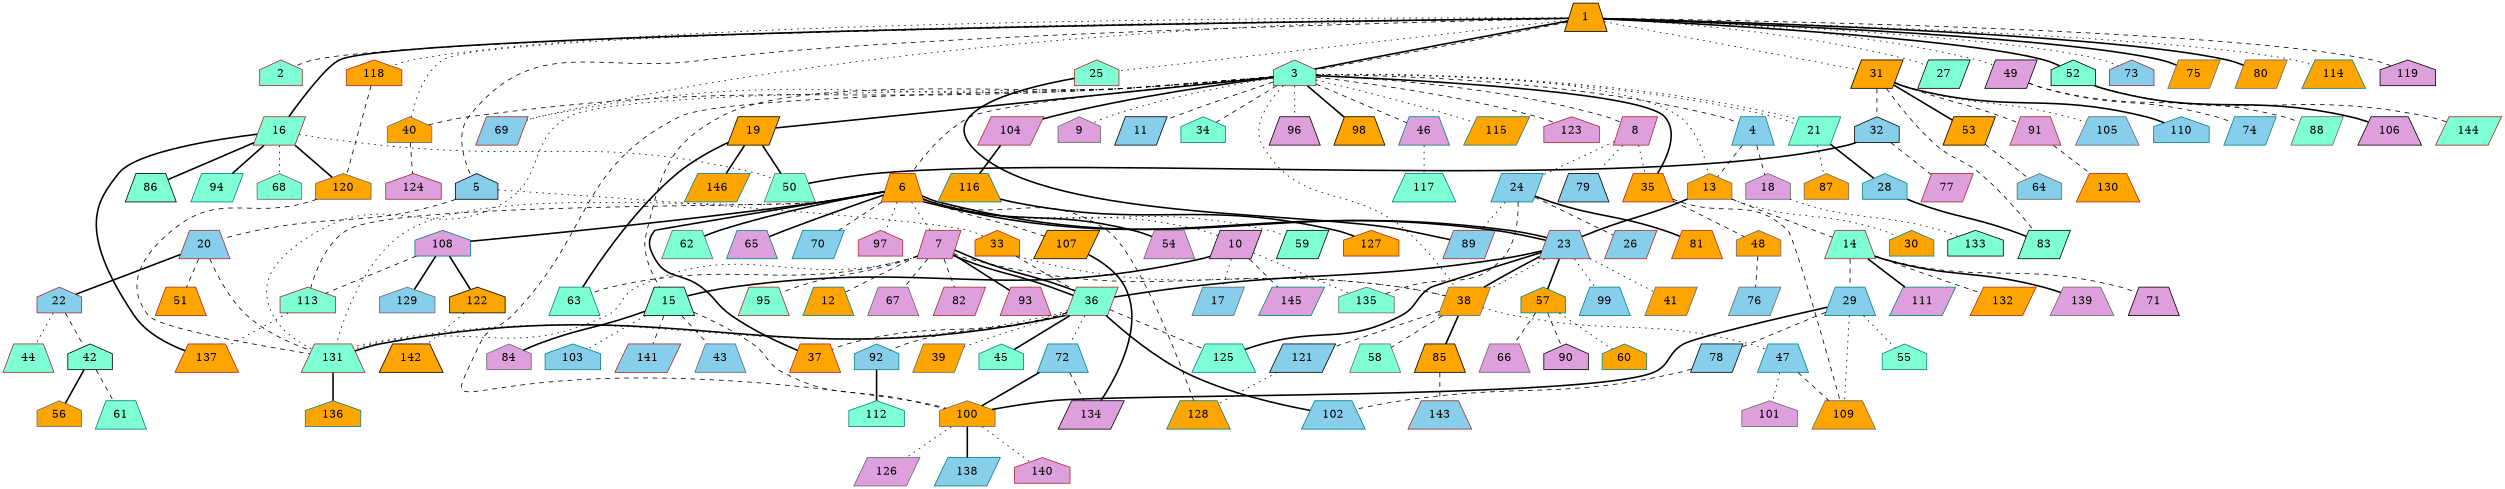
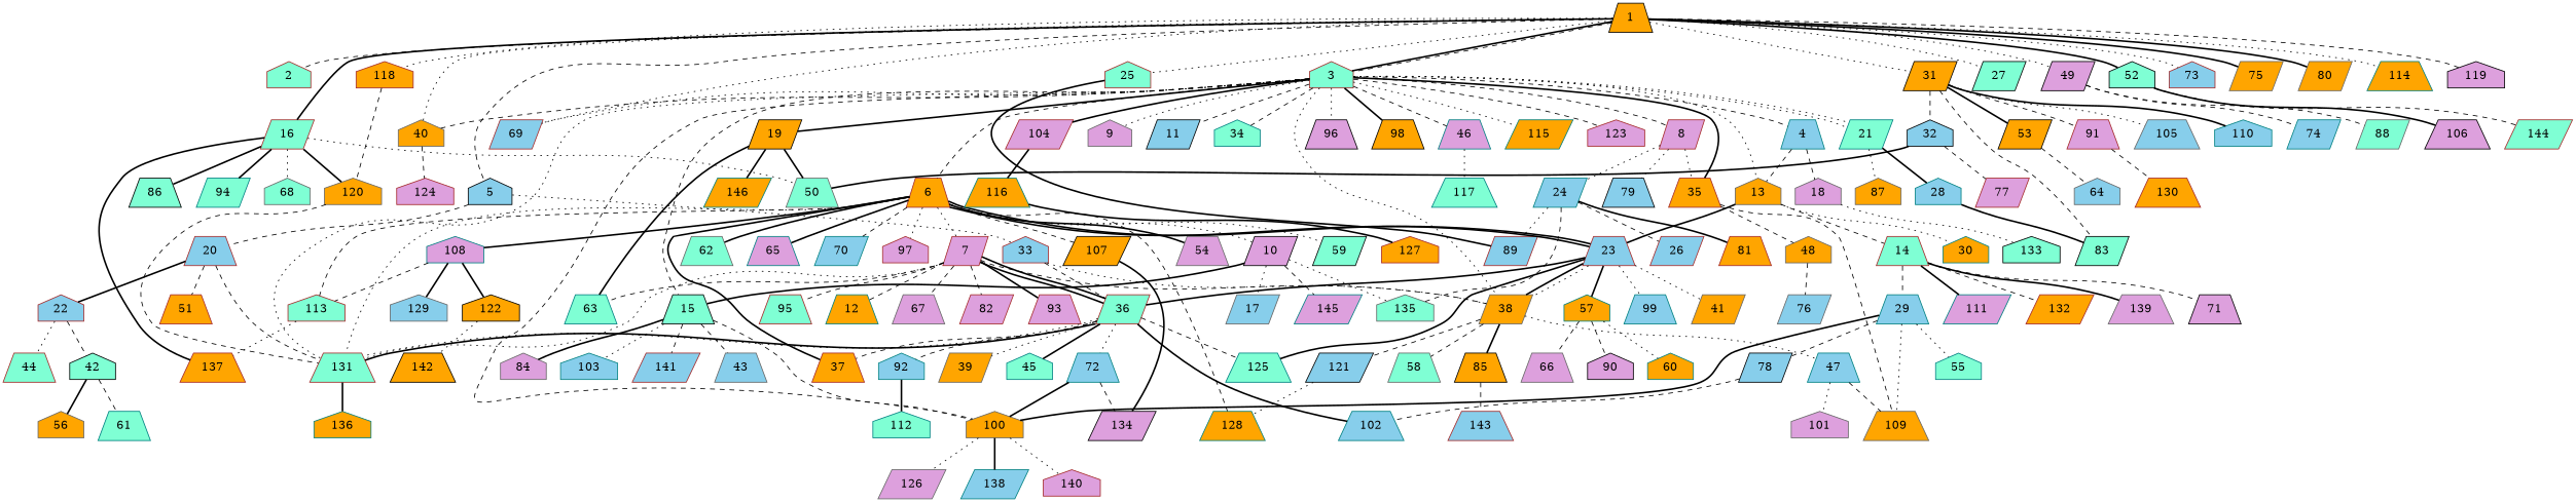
  graph {
    node [color=brown fillcolor=orange shape=trapezium style=filled]
    edge [style=dashed]
    1 [color=black]
    2 [fillcolor=aquamarine shape=house]
    3 [fillcolor=aquamarine shape=house]
    5 [color=black fillcolor=skyblue shape=house]
    16 [fillcolor=aquamarine shape=parallelogram]
    25 [fillcolor=aquamarine shape=house]
    27 [color=black fillcolor=aquamarine shape=parallelogram]
    31 [color=black shape=parallelogram]
    40 [color=gray40 shape=house]
    49 [color=black fillcolor=plum shape=parallelogram]
    52 [color=black fillcolor=aquamarine shape=house]
    69 [fillcolor=skyblue shape=parallelogram]
    73 [fillcolor=skyblue shape=house]
    75 [color=gray40 shape=parallelogram]
    80 [color=gray40 shape=parallelogram]
    114 [color=teal]
    118 [shape=house]
    119 [color=black fillcolor=plum shape=house]
    4 [color=teal fillcolor=skyblue]
    6
    8 [fillcolor=plum shape=parallelogram]
    9 [color=gray40 fillcolor=plum shape=house]
    11 [color=black fillcolor=skyblue shape=parallelogram]
    13 [color=gray40 shape=house]
    15 [color=black fillcolor=aquamarine]
    19 [color=black shape=parallelogram]
    21 [color=teal fillcolor=aquamarine shape=parallelogram]
    34 [color=teal fillcolor=aquamarine shape=house]
    35
    38 [color=gray40 shape=parallelogram]
    46 [color=teal fillcolor=plum]
    96 [color=black fillcolor=plum]
    98 [color=black]
    100 [color=gray40 shape=house]
    104 [fillcolor=plum shape=parallelogram]
    115 [color=teal shape=parallelogram]
    123 [fillcolor=plum shape=house]
    131 [fillcolor=aquamarine]
    20 [fillcolor=skyblue]
-   33 [shape=house]
+   33 [fillcolor=skyblue shape=house]
    50 [color=gray40 fillcolor=aquamarine]
    68 [color=gray40 fillcolor=aquamarine shape=house]
    86 [color=black fillcolor=aquamarine]
    94 [color=teal fillcolor=aquamarine shape=parallelogram]
    120 [color=gray40 shape=house]
    137
    89 [fillcolor=skyblue shape=parallelogram]
    83 [color=black fillcolor=aquamarine shape=parallelogram]
    32 [color=black fillcolor=skyblue shape=house]
    53 [color=black shape=parallelogram]
    91 [fillcolor=plum]
    105 [color=gray40 fillcolor=skyblue]
    110 [color=teal fillcolor=skyblue shape=house]
    124 [fillcolor=plum shape=house]
    74 [color=teal fillcolor=skyblue shape=parallelogram]
    88 [color=gray40 fillcolor=aquamarine shape=parallelogram]
    106 [color=black fillcolor=plum]
    144 [fillcolor=aquamarine shape=parallelogram]
    18 [color=gray40 fillcolor=plum shape=house]
    7 [fillcolor=plum shape=parallelogram]
    10 [color=black fillcolor=plum shape=parallelogram]
    23 [fillcolor=skyblue]
    37
    54 [color=gray40 fillcolor=plum]
    59 [color=black fillcolor=aquamarine shape=parallelogram]
    62 [color=gray40 fillcolor=aquamarine]
    65 [color=teal fillcolor=plum]
    70 [color=teal fillcolor=skyblue shape=parallelogram]
    97 [fillcolor=plum shape=house]
    107 [color=black shape=parallelogram]
    108 [color=teal fillcolor=plum shape=house]
    113 [fillcolor=aquamarine shape=house]
    128 [color=teal]
    24 [color=teal fillcolor=skyblue shape=parallelogram]
    79 [color=black fillcolor=skyblue]
    14 [fillcolor=aquamarine]
    30 [color=teal shape=house]
    43 [color=gray40 fillcolor=skyblue]
    84 [color=gray40 fillcolor=plum shape=house]
    103 [color=teal fillcolor=skyblue shape=house]
    141 [fillcolor=skyblue shape=parallelogram]
    63 [color=teal fillcolor=aquamarine]
    146 [color=teal shape=parallelogram]
    28 [color=teal fillcolor=skyblue shape=house]
    87 [color=gray40 shape=house]
    109 [color=gray40]
    48 [color=gray40 shape=house]
    47 [color=teal fillcolor=skyblue]
    58 [color=gray40 fillcolor=aquamarine]
    85 [color=black]
    121 [color=black fillcolor=skyblue shape=parallelogram]
    117 [color=teal fillcolor=aquamarine]
    126 [color=gray40 fillcolor=plum shape=parallelogram]
    138 [color=teal fillcolor=skyblue shape=parallelogram]
    140 [fillcolor=plum shape=house]
    116 [color=teal]
    136 [color=teal shape=house]
    133 [color=black fillcolor=aquamarine shape=house]
    22 [fillcolor=skyblue shape=house]
    51
    36 [fillcolor=aquamarine shape=parallelogram]
    12 [color=teal]
    67 [color=gray40 fillcolor=plum]
    82 [fillcolor=plum shape=parallelogram]
    93 [fillcolor=plum]
    95 [fillcolor=aquamarine]
    17 [color=gray40 fillcolor=skyblue shape=parallelogram]
    135 [color=gray40 fillcolor=aquamarine shape=house]
    145 [color=teal fillcolor=plum shape=parallelogram]
    41 [color=gray40 shape=parallelogram]
    57 [color=teal shape=house]
    99 [color=teal fillcolor=skyblue]
    125 [color=teal fillcolor=aquamarine]
    134 [color=black fillcolor=plum shape=parallelogram]
    122 [color=black shape=house]
    129 [color=gray40 fillcolor=skyblue shape=house]
    39 [color=gray40 shape=parallelogram]
    45 [color=teal fillcolor=aquamarine shape=house]
    72 [color=teal fillcolor=skyblue]
    92 [color=teal fillcolor=skyblue shape=house]
    102 [color=teal fillcolor=skyblue]
    26 [fillcolor=skyblue shape=parallelogram]
    81
    29 [color=teal fillcolor=skyblue]
    71 [color=black fillcolor=plum]
    111 [color=teal fillcolor=plum shape=parallelogram]
    132 [shape=parallelogram]
    139 [color=gray40 fillcolor=plum]
    55 [color=teal fillcolor=aquamarine shape=house]
    78 [color=black fillcolor=skyblue shape=parallelogram]
    42 [color=black fillcolor=aquamarine shape=house]
    44 [fillcolor=aquamarine]
    56 [color=gray40 shape=house]
    61 [color=teal fillcolor=aquamarine]
    60 [color=teal shape=house]
    66 [color=gray40 fillcolor=plum]
    90 [color=black fillcolor=plum shape=house]
    77 [fillcolor=plum shape=parallelogram]
    64 [color=gray40 fillcolor=skyblue shape=house]
    130
    76 [color=gray40 fillcolor=skyblue shape=parallelogram]
    112 [color=teal fillcolor=aquamarine shape=house]
    101 [color=gray40 fillcolor=plum shape=house]
    143 [fillcolor=skyblue]
    127 [shape=house]
    142 [color=black]
    1 -- 2
    1 -- 3 [style=bold]
    1 -- 3
    1 -- 5
    1 -- 16 [style=bold]
    1 -- 25 [style=dotted]
    1 -- 27 [style=dotted]
    1 -- 31 [style=dotted]
    1 -- 40 [style=dotted]
    1 -- 49 [style=dotted]
    1 -- 52 [style=bold]
    1 -- 69 [style=dotted]
    1 -- 73 [style=dotted]
    1 -- 75 [style=bold]
    1 -- 80 [style=bold]
    1 -- 114 [style=dotted]
    1 -- 118 [style=dotted]
    1 -- 119
    3 -- 40
    3 -- 69 [style=dotted]
    3 -- 4
    3 -- 6
    3 -- 8
    3 -- 9 [style=dotted]
    3 -- 11
    3 -- 13 [style=dotted]
    3 -- 15
    3 -- 19 [style=bold]
    3 -- 21 [style=dotted]
    3 -- 21 [style=dotted]
    3 -- 34
    3 -- 35 [style=bold]
    3 -- 38 [style=dotted]
    3 -- 46
    3 -- 96 [style=dotted]
    3 -- 98 [style=bold]
    3 -- 100
    3 -- 104 [style=bold]
    3 -- 115 [style=dotted]
    3 -- 123
    3 -- 131 [style=dotted]
    5 -- 20
    5 -- 33 [style=dotted]
    16 -- 50 [style=dotted]
    16 -- 68 [style=dotted]
    16 -- 86 [style=bold]
    16 -- 94 [style=bold]
    16 -- 120 [style=bold]
    16 -- 137 [style=bold]
    25 -- 89 [style=bold]
    31 -- 83
    31 -- 32
    31 -- 53 [style=bold]
    31 -- 91
    31 -- 105 [style=dotted]
    31 -- 110 [style=bold]
    40 -- 124
    49 -- 74
    49 -- 88
    52 -- 106 [style=bold]
    52 -- 144
    118 -- 120
    4 -- 13
    4 -- 18
    6 -- 131 [style=dotted]
    6 -- 7 [style=dotted]
    6 -- 10 [style=dotted]
    6 -- 23 [style=bold]
    6 -- 23 [style=bold]
    6 -- 37 [style=bold]
    6 -- 54 [style=bold]
    6 -- 59 [style=dotted]
    6 -- 62 [style=bold]
    6 -- 65 [style=bold]
    6 -- 70
    6 -- 97 [style=dotted]
    6 -- 107
    6 -- 108 [style=bold]
    6 -- 113
    6 -- 128
    8 -- 35 [style=dotted]
    8 -- 24 [style=dotted]
    8 -- 79 [style=dotted]
    13 -- 23 [style=bold]
    13 -- 14
    13 -- 30 [style=dotted]
    15 -- 100
    15 -- 43
    15 -- 84 [style=bold]
    15 -- 103 [style=dotted]
    15 -- 141
    19 -- 50 [style=bold]
    19 -- 63 [style=bold]
    19 -- 146 [style=bold]
    21 -- 28 [style=bold]
    21 -- 87 [style=dotted]
    35 -- 109
    35 -- 48
    38 -- 47 [style=dotted]
    38 -- 58
    38 -- 85 [style=bold]
    38 -- 121
    46 -- 117 [style=dotted]
    100 -- 126 [style=dotted]
    100 -- 138 [style=bold]
    100 -- 140 [style=dotted]
    104 -- 116 [style=bold]
    131 -- 136 [style=bold]
    20 -- 131
    20 -- 22 [style=bold]
    20 -- 51
    33 -- 38 [style=dotted]
    33 -- 36
    120 -- 131
    32 -- 50 [style=bold]
    32 -- 77
    53 -- 64
    91 -- 130
    18 -- 133 [style=dotted]
    7 -- 38
    7 -- 131 [style=dotted]
    7 -- 63
    7 -- 36 [style=bold]
    7 -- 36 [style=bold]
    7 -- 12
    7 -- 67
    7 -- 82
    7 -- 93 [style=bold]
    7 -- 95
    10 -- 15 [style=bold]
    10 -- 17 [style=dotted]
    10 -- 135 [style=dotted]
    10 -- 145
    23 -- 38 [style=bold]
    23 -- 38 [style=dotted]
    23 -- 36 [style=bold]
    23 -- 41 [style=dotted]
    23 -- 57 [style=bold]
    23 -- 99 [style=dotted]
    23 -- 125 [style=bold]
    107 -- 134 [style=bold]
    108 -- 113
    108 -- 122 [style=bold]
    108 -- 129 [style=bold]
    113 -- 137 [style=dotted]
    24 -- 89 [style=dotted]
    24 -- 135
    24 -- 26
    24 -- 81 [style=bold]
    14 -- 29
    14 -- 71
    14 -- 111 [style=bold]
    14 -- 132
    14 -- 139 [style=bold]
    28 -- 83 [style=bold]
    48 -- 76
    47 -- 109
    47 -- 101 [style=dotted]
    85 -- 143
    121 -- 128 [style=dotted]
    116 -- 127 [style=bold]
    22 -- 42
    22 -- 44 [style=dotted]
    36 -- 131 [style=dotted]
    36 -- 131 [style=bold]
    36 -- 37
    36 -- 125
    36 -- 39 [style=dotted]
    36 -- 45 [style=bold]
    36 -- 72 [style=dotted]
    36 -- 92
    36 -- 102 [style=bold]
    57 -- 60 [style=dotted]
    57 -- 66
    57 -- 90
    122 -- 142 [style=dotted]
    72 -- 100 [style=bold]
    72 -- 134
    92 -- 112 [style=bold]
    29 -- 100 [style=bold]
    29 -- 109 [style=dotted]
    29 -- 55 [style=dotted]
    29 -- 78
    78 -- 102
    42 -- 56 [style=bold]
    42 -- 61
  }
